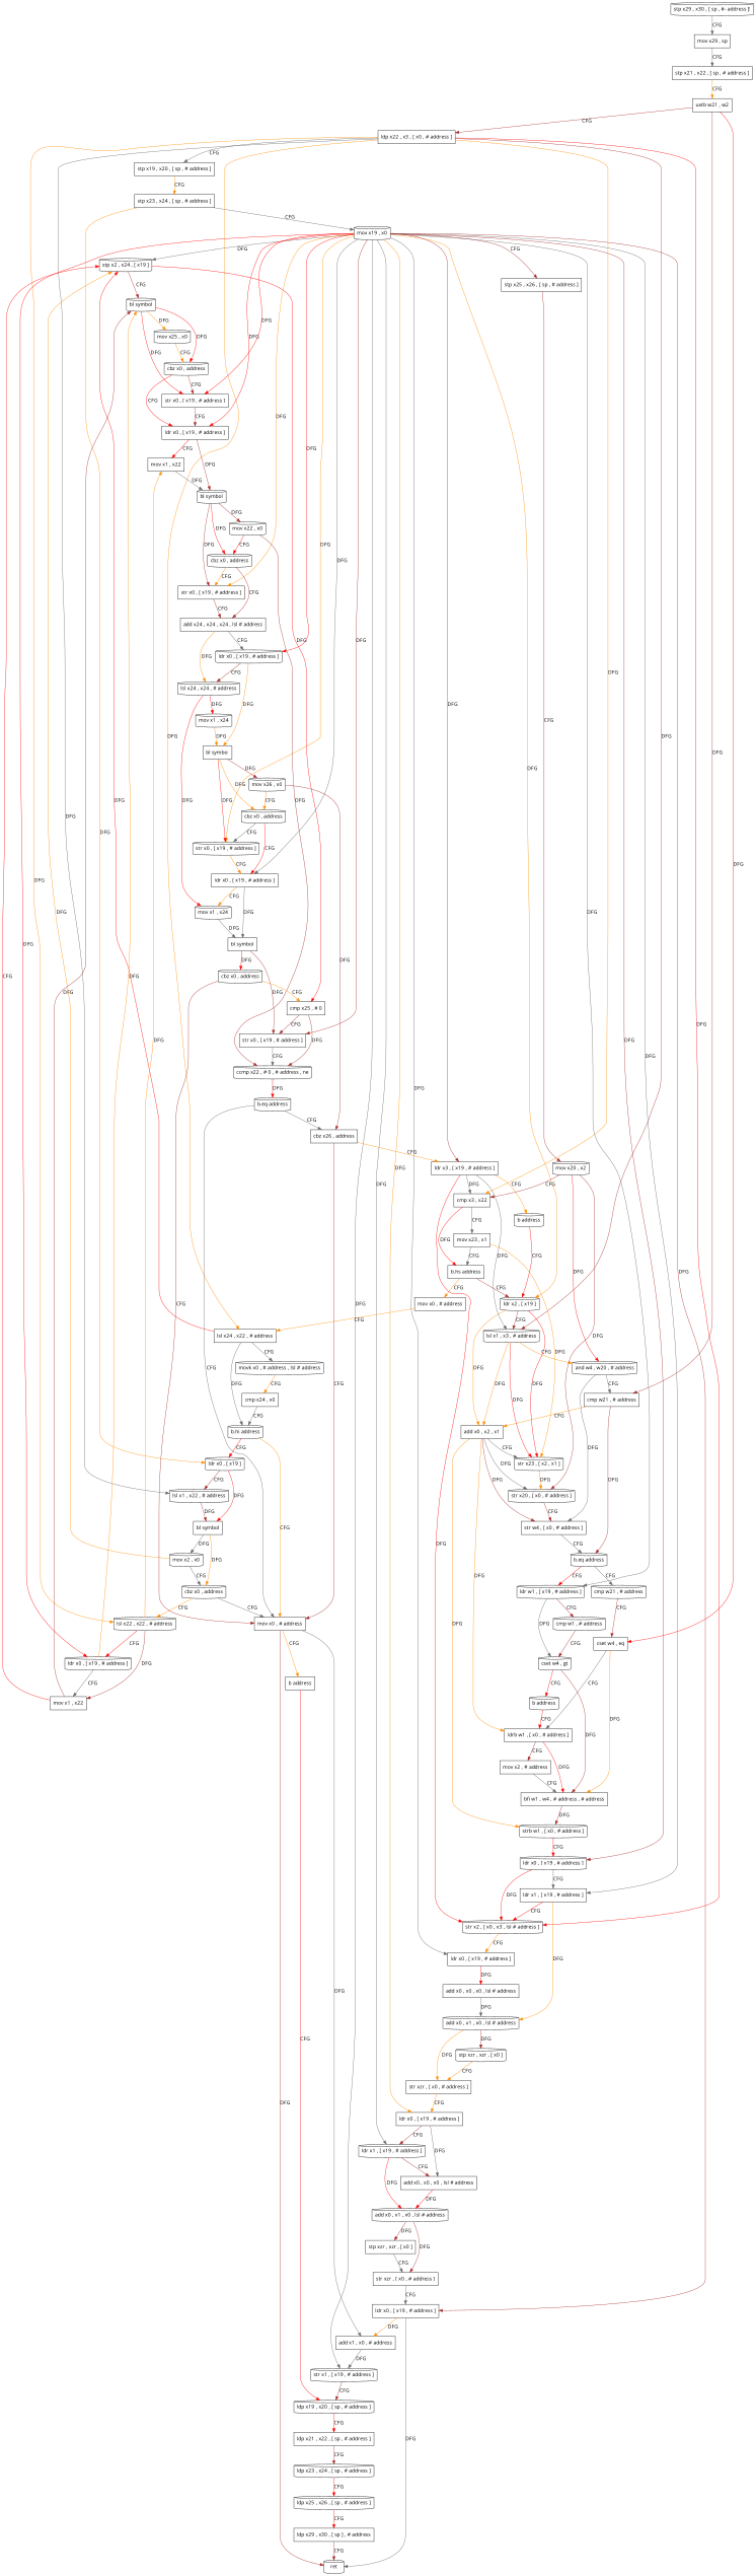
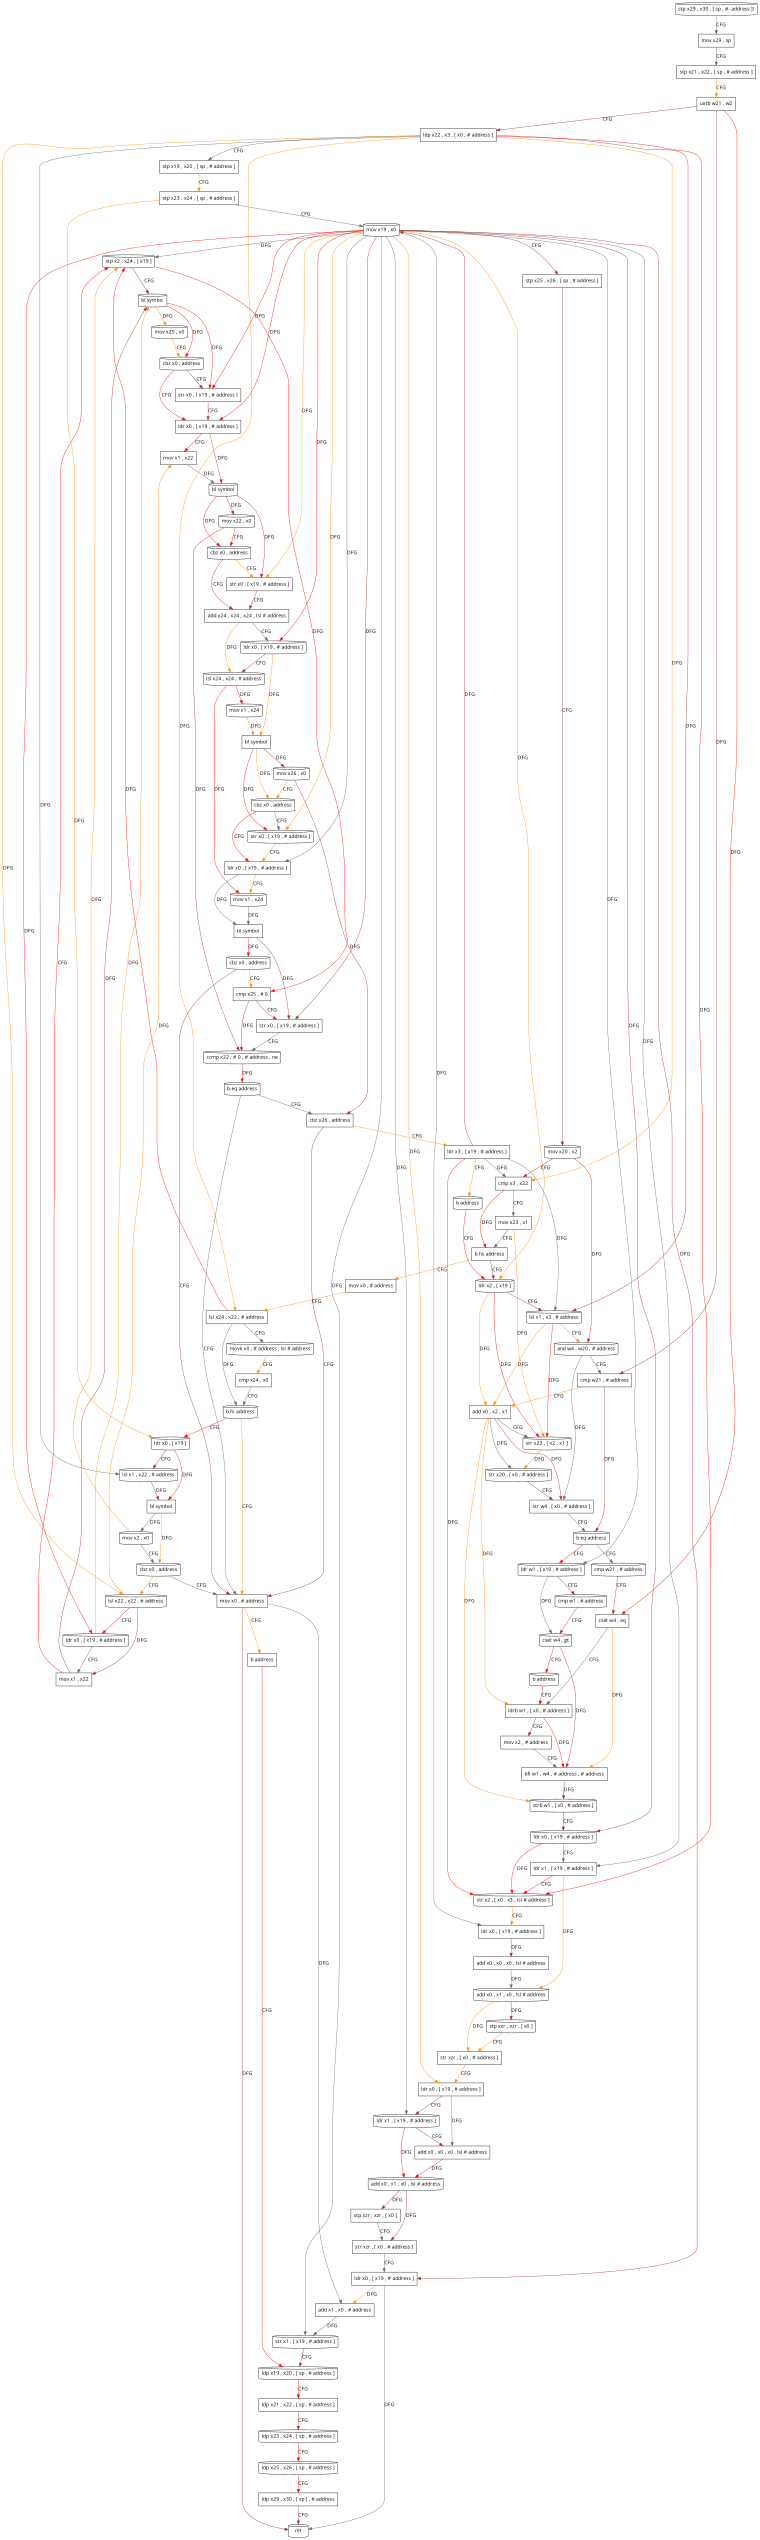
  digraph {
    fontname="Open Sans"
    node [fontname="Open Sans" shape=cylinder]
    edge [color=brown fontname="Open Sans"]
    n1 [label="stp x29 , x30 , [ sp , #- address ]!"]
    n2 [label="mov x29 , sp" shape=box]
    n3 [label="stp x21 , x22 , [ sp , # address ]" shape=box]
    n4 [label="uxtb w21 , w2" shape=box]
    n5 [label="ldp x22 , x3 , [ x0 , # address ]" shape=box]
    n6 [label="cmp w21 , # address" shape=box]
    n7 [label="cset w4 , eq" shape=box]
    n8 [label="stp x19 , x20 , [ sp , # address ]" shape=box]
    n9 [label="cmp x3 , x22" shape=box]
    n10 [label="lsl x24 , x22 , # address" shape=box]
    n11 [label="lsl x1 , x3 , # address"]
    n12 [label="lsl x1 , x22 , # address"]
    n13 [label="lsl x22 , x22 , # address"]
    n14 [label="str x2 , [ x0 , x3 , lsl # address ]"]
    n15 [label="add x0 , x2 , x1" shape=box]
    n16 [label="b.eq address"]
    n17 [label="ldrb w1 , [ x0 , # address ]" shape=box]
    n18 [label="bfi w1 , w4 , # address , # address" shape=box]
    n19 [label="stp x23 , x24 , [ sp , # address ]" shape=box]
    n20 [label="mov x23 , x1" shape=box]
    n21 [label="b.hs address" shape=box]
    n22 [label="stp x2 , x24 , [ x19 ]"]
    n23 [label="movk x0 , # address , lsl # address"]
    n24 [label="b.hi address"]
    n25 [label="and w4 , w20 , # address"]
    n26 [label="str x23 , [ x2 , x1 ]"]
    n27 [label="bl symbol" shape=box]
    n28 [label="ldr x0 , [ x19 , # address ]"]
    n29 [label="mov x1 , x22" shape=box]
    n30 [label="mov x1 , x22" shape=box]
    n31 [label="ldr x0 , [ x19 , # address ]" shape=box]
    n32 [label="mov x19 , x0"]
    n33 [label="ldr x0 , [ x19 ]"]
    n34 [label="stp x25 , x26 , [ sp , # address ]" shape=box]
    n35 [label="ldr x2 , [ x19 ]"]
    n36 [label="ldr w1 , [ x19 , # address ]"]
    n37 [label="ldr x0 , [ x19 , # address ]" shape=box]
    n38 [label="str x0 , [ x19 , # address ]" shape=box]
    n39 [label="ldr x0 , [ x19 , # address ]"]
    n40 [label="ldr x1 , [ x19 , # address ]" shape=box]
    n41 [label="ldr x0 , [ x19 , # address ]" shape=box]
    n42 [label="ldr x1 , [ x19 , # address ]"]
    n43 [label="ldr x0 , [ x19 , # address ]" shape=box]
    n44 [label="str x1 , [ x19 , # address ]"]
    n45 [label="str x0 , [ x19 , # address ]" shape=box]
    n46 [label="ldr x0 , [ x19 , # address ]"]
    n47 [label="ldr x0 , [ x19 , # address ]" shape=box]
    n48 [label="str x0 , [ x19 , # address ]"]
    n49 [label="str x0 , [ x19 , # address ]" shape=box]
    n50 [label="ldr x3 , [ x19 , # address ]" shape=box]
    n51 [label="mov x20 , x2"]
    n52 [label="cmp w1 , # address"]
    n53 [label="cset w4 , gt"]
    n54 [label="bl symbol"]
    n55 [label="cmp x25 , # 0" shape=box]
    n56 [label="bl symbol"]
    n57 [label="add x0 , x1 , x0 , lsl # address"]
    n58 [label="add x0 , x0 , x0 , lsl # address" shape=box]
    n59 [label="add x0 , x0 , x0 , lsl # address" shape=box]
    n60 [label="add x0 , x1 , x0 , lsl # address"]
    n61 [label=ret]
    n62 [label="add x1 , x0 , # address" shape=box]
    n63 [label="ldp x19 , x20 , [ sp , # address ]"]
    n64 [label="add x24 , x24 , x24 , lsl # address" shape=box]
    n65 [label="lsl x24 , x24 , # address"]
    n66 [label="bl symbol" shape=box]
    n67 [label="mov x1 , x24"]
    n68 [label="bl symbol" shape=box]
    n69 [label="ccmp x22 , # 0 , # address , ne"]
    n70 [label="b address"]
    n71 [label="str x20 , [ x0 , # address ]"]
    n72 [label="str w4 , [ x0 , # address ]" shape=box]
    n73 [label="mov x0 , # address" shape=box]
    n74 [label="strb w1 , [ x0 , # address ]"]
    n75 [label="cmp x24 , x0" shape=box]
    n76 [label="mov x0 , # address" shape=box]
    n77 [label="b address" shape=box]
    n78 [label="mov x2 , x0"]
    n79 [label="cbz x0 , address"]
    n80 [label="cmp w21 , # address"]
    n81 [label="mov x2 , # address" shape=box]
    n82 [label="b address"]
    n83 [label="ldp x21 , x22 , [ sp , # address ]" shape=box]
    n84 [label="ldp x23 , x24 , [ sp , # address ]"]
    n85 [label="ldp x25 , x26 , [ sp , # address ]"]
    n86 [label="ldp x29 , x30 , [ sp ] , # address" shape=box]
    n87 [label="mov x25 , x0"]
    n88 [label="cbz x0 , address"]
    n89 [label="mov x22 , x0"]
    n90 [label="cbz x0 , address"]
    n91 [label="stp xzr , xzr , [ x0 ]"]
    n92 [label="str xzr , [ x0 , # address ]" shape=box]
    n93 [label="stp xzr , xzr , [ x0 ]" shape=box]
    n94 [label="str xzr , [ x0 , # address ]" shape=box]
    n95 [label="b.eq address"]
    n96 [label="mov x1 , x24"]
    n97 [label="mov x26 , x0"]
    n98 [label="cbz x0 , address"]
    n99 [label="cbz x26 , address" shape=box]
    n100 [label="cbz x0 , address"]
    n1 -> n2 [color=gray40 label=CFG]
    n2 -> n3 [color=gray40 label=CFG]
    n3 -> n4 [color=darkorange label=CFG]
    n4 -> n5 [label=CFG]
    n4 -> n6 [label=DFG]
    n4 -> n7 [color=red label=DFG]
    n5 -> n8 [color=gray40 label=CFG]
    n5 -> n9 [color=darkorange label=DFG]
    n5 -> n10 [color=darkorange label=DFG]
    n5 -> n11 [label=DFG]
    n5 -> n12 [color=gray40 label=DFG]
    n5 -> n13 [color=darkorange label=DFG]
    n5 -> n14 [color=red label=DFG]
    n6 -> n15 [color=darkorange label=CFG]
    n6 -> n16 [label=DFG]
    n7 -> n17 [color=gray40 label=CFG]
    n7 -> n18 [color=darkorange label=DFG]
    n8 -> n19 [color=darkorange label=CFG]
    n9 -> n20 [color=gray40 label=CFG]
    n9 -> n21 [color=red label=DFG]
    n10 -> n22 [color=red label=DFG]
    n10 -> n23 [color=gray40 label=CFG]
    n10 -> n24 [color=gray40 label=DFG]
    n11 -> n15 [color=darkorange label=DFG]
    n11 -> n25 [color=darkorange label=CFG]
    n11 -> n26 [color=red label=DFG]
    n12 -> n27 [label=DFG]
    n13 -> n28 [color=red label=CFG]
    n13 -> n29 [label=DFG]
    n13 -> n30 [color=darkorange label=DFG]
    n14 -> n31 [color=darkorange label=CFG]
    n15 -> n17 [color=darkorange label=DFG]
    n15 -> n26 [color=gray40 label=CFG]
    n15 -> n71 [color=gray40 label=DFG]
    n15 -> n72 [label=DFG]
    n15 -> n74 [color=darkorange label=DFG]
    n16 -> n36 [color=red label=CFG]
    n16 -> n80 [color=gray40 label=CFG]
    n17 -> n18 [color=red label=DFG]
    n17 -> n81 [label=CFG]
    n18 -> n74 [label=DFG]
    n19 -> n32 [color=gray40 label=CFG]
    n19 -> n33 [color=darkorange label=DFG]
    n20 -> n21 [color=gray40 label=CFG]
    n20 -> n26 [color=darkorange label=DFG]
    n21 -> n35 [label=CFG]
    n21 -> n73 [color=darkorange label=CFG]
    n22 -> n54 [label=CFG]
    n22 -> n55 [color=red label=DFG]
    n23 -> n75 [color=darkorange label=CFG]
    n24 -> n33 [color=red label=CFG]
    n24 -> n76 [color=darkorange label=CFG]
    n25 -> n6 [color=gray40 label=CFG]
    n25 -> n72 [color=gray40 label=DFG]
    n26 -> n71 [color=darkorange label=DFG]
    n27 -> n78 [color=gray40 label=DFG]
    n27 -> n79 [color=darkorange label=DFG]
    n28 -> n29 [color=gray40 label=CFG]
    n28 -> n54 [color=darkorange label=DFG]
    n29 -> n22 [color=red label=CFG]
    n29 -> n54 [label=DFG]
    n30 -> n56 [color=gray40 label=DFG]
    n31 -> n58 [color=red label=DFG]
    n32 -> n22 [color=gray40 label=DFG]
    n32 -> n28 [color=red label=DFG]
    n32 -> n31 [color=gray40 label=DFG]
    n32 -> n34 [label=CFG]
    n32 -> n35 [color=darkorange label=DFG]
    n32 -> n36 [color=gray40 label=DFG]
    n32 -> n37 [color=red label=DFG]
    n32 -> n38 [color=red label=DFG]
    n32 -> n39 [label=DFG]
    n32 -> n40 [color=gray40 label=DFG]
    n32 -> n41 [color=darkorange label=DFG]
    n32 -> n42 [color=gray40 label=DFG]
    n32 -> n43 [label=DFG]
    n32 -> n44 [color=gray40 label=DFG]
    n32 -> n45 [color=darkorange label=DFG]
    n32 -> n46 [color=red label=DFG]
    n32 -> n47 [color=gray40 label=DFG]
    n32 -> n48 [color=darkorange label=DFG]
    n32 -> n49 [label=DFG]
-   n32 -> n50 [label=DFG]
+   n50 -> n32 [label=DFG]
    n33 -> n12 [label=CFG]
    n33 -> n27 [color=red label=DFG]
    n34 -> n51 [label=CFG]
    n35 -> n11 [label=CFG]
    n35 -> n15 [color=darkorange label=DFG]
    n35 -> n26 [color=red label=DFG]
    n36 -> n52 [label=CFG]
    n36 -> n53 [color=gray40 label=DFG]
    n37 -> n30 [color=red label=CFG]
    n37 -> n56 [label=DFG]
    n38 -> n37 [label=CFG]
    n39 -> n14 [color=red label=DFG]
    n39 -> n40 [color=gray40 label=CFG]
    n40 -> n14 [color=red label=CFG]
    n40 -> n57 [color=darkorange label=DFG]
    n41 -> n42 [label=CFG]
    n41 -> n59 [color=gray40 label=DFG]
    n42 -> n59 [label=CFG]
    n42 -> n60 [color=red label=DFG]
    n43 -> n61 [color=gray40 label=DFG]
    n43 -> n62 [color=darkorange label=DFG]
    n44 -> n63 [label=CFG]
    n45 -> n64 [label=CFG]
    n46 -> n65 [label=CFG]
    n46 -> n66 [color=darkorange label=DFG]
    n47 -> n67 [color=darkorange label=CFG]
    n47 -> n68 [color=gray40 label=DFG]
    n48 -> n47 [color=darkorange label=CFG]
    n49 -> n69 [color=gray40 label=CFG]
    n50 -> n9 [color=gray40 label=DFG]
    n50 -> n11 [color=gray40 label=DFG]
    n50 -> n14 [color=red label=DFG]
    n50 -> n70 [color=darkorange label=CFG]
    n51 -> n9 [label=CFG]
    n51 -> n25 [color=red label=DFG]
-   n51 -> n71 [label=DFG]
    n52 -> n53 [label=CFG]
    n53 -> n18 [label=DFG]
    n53 -> n82 [color=red label=CFG]
    n54 -> n38 [color=red label=DFG]
    n54 -> n87 [color=darkorange label=DFG]
    n54 -> n88 [color=red label=DFG]
    n55 -> n49 [label=CFG]
    n55 -> n69 [label=DFG]
    n56 -> n45 [label=DFG]
    n56 -> n89 [label=DFG]
    n56 -> n90 [color=red label=DFG]
    n57 -> n91 [label=DFG]
    n57 -> n92 [color=darkorange label=DFG]
    n58 -> n57 [color=gray40 label=DFG]
    n59 -> n60 [color=red label=DFG]
    n60 -> n93 [label=DFG]
    n60 -> n94 [label=DFG]
    n62 -> n44 [color=gray40 label=DFG]
    n63 -> n83 [color=red label=CFG]
    n64 -> n46 [color=gray40 label=CFG]
    n64 -> n65 [color=darkorange label=DFG]
    n65 -> n67 [color=red label=DFG]
    n65 -> n96 [color=red label=DFG]
    n66 -> n48 [color=red label=DFG]
    n66 -> n97 [label=DFG]
    n66 -> n98 [color=darkorange label=DFG]
    n67 -> n68 [color=gray40 label=DFG]
    n68 -> n49 [label=DFG]
    n68 -> n100 [color=red label=DFG]
    n69 -> n95 [color=red label=DFG]
    n70 -> n35 [color=red label=CFG]
    n71 -> n72 [label=CFG]
    n72 -> n16 [color=gray40 label=CFG]
    n73 -> n10 [color=darkorange label=CFG]
    n74 -> n39 [color=red label=CFG]
    n75 -> n24 [color=gray40 label=CFG]
    n76 -> n61 [label=DFG]
    n76 -> n62 [color=gray40 label=DFG]
    n76 -> n77 [color=darkorange label=CFG]
    n77 -> n63 [color=red label=CFG]
    n78 -> n22 [color=darkorange label=DFG]
    n78 -> n79 [color=gray40 label=CFG]
    n79 -> n13 [color=darkorange label=CFG]
    n79 -> n76 [color=gray40 label=CFG]
    n80 -> n7 [label=CFG]
    n81 -> n18 [color=gray40 label=CFG]
    n82 -> n17 [color=red label=CFG]
    n83 -> n84 [label=CFG]
    n84 -> n85 [color=red label=CFG]
    n85 -> n86 [color=red label=CFG]
    n86 -> n61 [label=CFG]
    n87 -> n88 [color=darkorange label=CFG]
    n88 -> n37 [color=red label=CFG]
    n88 -> n38 [label=CFG]
    n89 -> n69 [label=DFG]
    n89 -> n90 [color=red label=CFG]
    n90 -> n45 [color=darkorange label=CFG]
    n90 -> n64 [label=CFG]
    n91 -> n92 [color=darkorange label=CFG]
    n92 -> n41 [color=darkorange label=CFG]
    n93 -> n94 [color=gray40 label=CFG]
    n94 -> n43 [color=gray40 label=CFG]
    n95 -> n76 [color=gray40 label=CFG]
    n95 -> n99 [color=gray40 label=CFG]
    n96 -> n66 [color=darkorange label=DFG]
    n97 -> n98 [color=darkorange label=CFG]
    n97 -> n99 [label=DFG]
    n98 -> n47 [color=red label=CFG]
    n98 -> n48 [color=gray40 label=CFG]
    n99 -> n50 [color=darkorange label=CFG]
    n99 -> n76 [label=CFG]
    n100 -> n55 [color=darkorange label=CFG]
    n100 -> n76 [label=CFG]
  }
